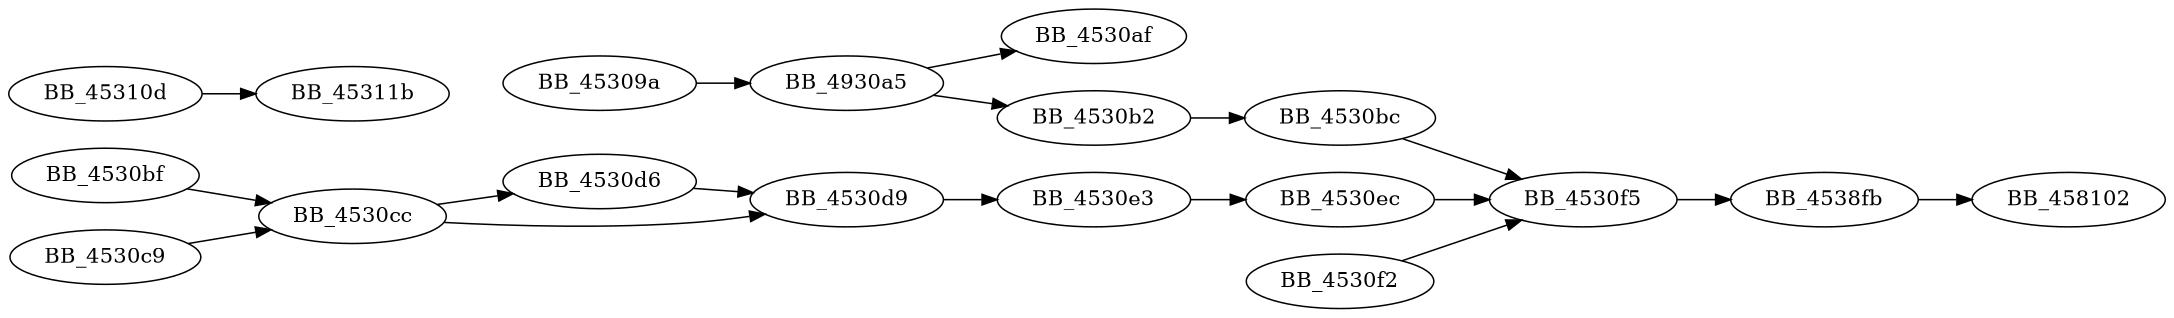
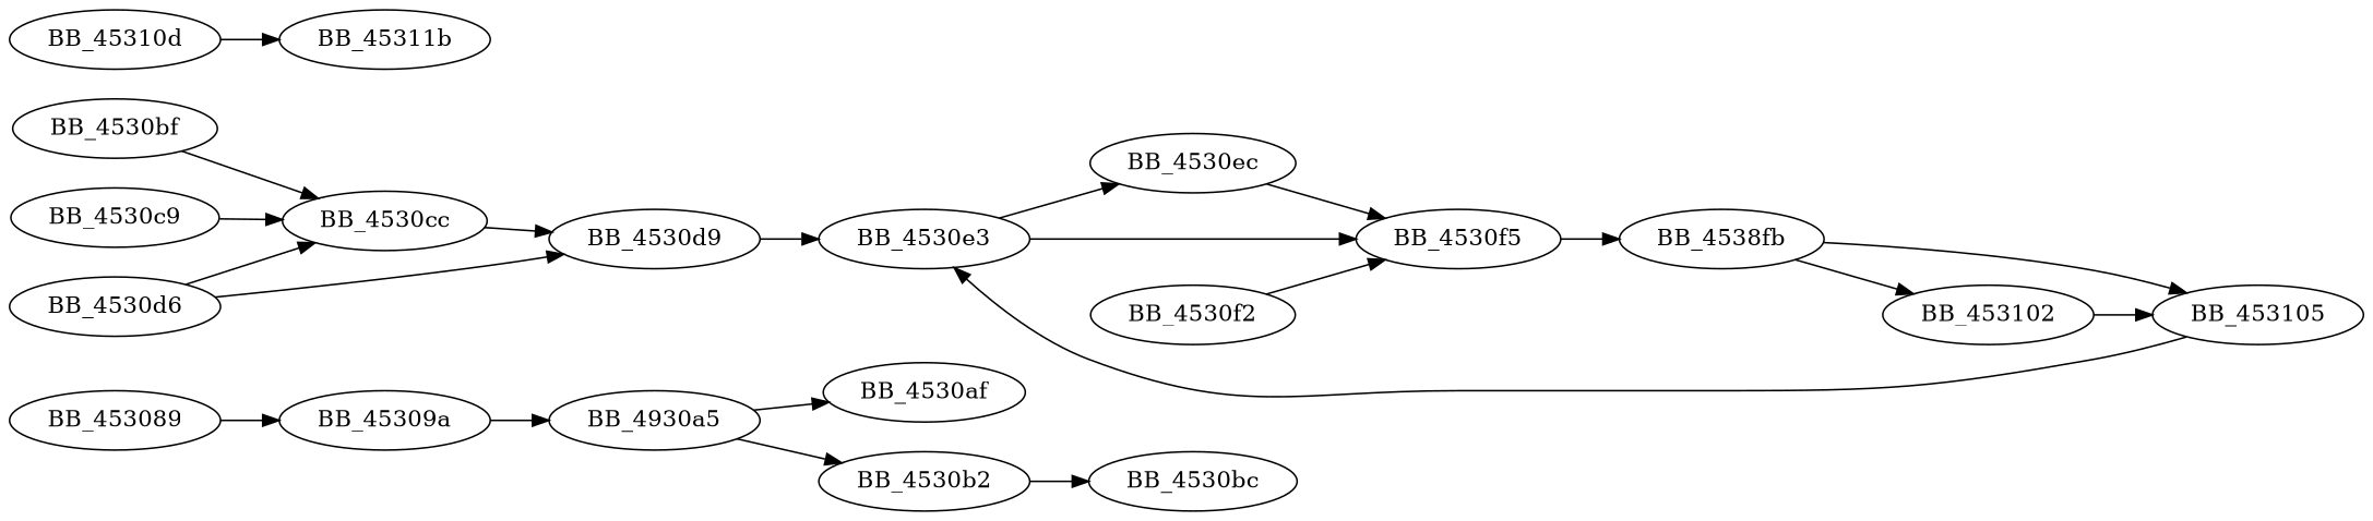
  digraph {
    rankdir=LR
+   BB_453089
    BB_45309a
    n3 [label=BB_4930a5]
    BB_4530af
    BB_4530b2
    BB_4530bc
    BB_4530bf
    BB_4530cc
    BB_4530c9
    BB_4530d6
    BB_4530d9
    BB_4530e3
    BB_4530ec
    BB_4530f5
    n15 [label=BB_4538fb]
    BB_4530f2
-   BB_453102 [label=BB_458102]
+   BB_453105
+   BB_453102
    BB_45310d
    BB_45311b
+   BB_453089 -> BB_45309a
    BB_45309a -> n3
    n3 -> BB_4530af
    n3 -> BB_4530b2
    BB_4530b2 -> BB_4530bc
    BB_4530bf -> BB_4530cc
-   BB_4530cc -> BB_4530d6
+   BB_4530d6 -> BB_4530cc
    BB_4530cc -> BB_4530d9
    BB_4530c9 -> BB_4530cc
    BB_4530d6 -> BB_4530d9
    BB_4530d9 -> BB_4530e3
    BB_4530e3 -> BB_4530ec
-   BB_4530bc -> BB_4530f5
+   BB_4530e3 -> BB_4530f5
    BB_4530ec -> BB_4530f5
    BB_4530f5 -> n15
+   n15 -> BB_453105
    n15 -> BB_453102
    BB_4530f2 -> BB_4530f5
+   BB_453105 -> BB_4530e3
+   BB_453102 -> BB_453105
    BB_45310d -> BB_45311b
  }
